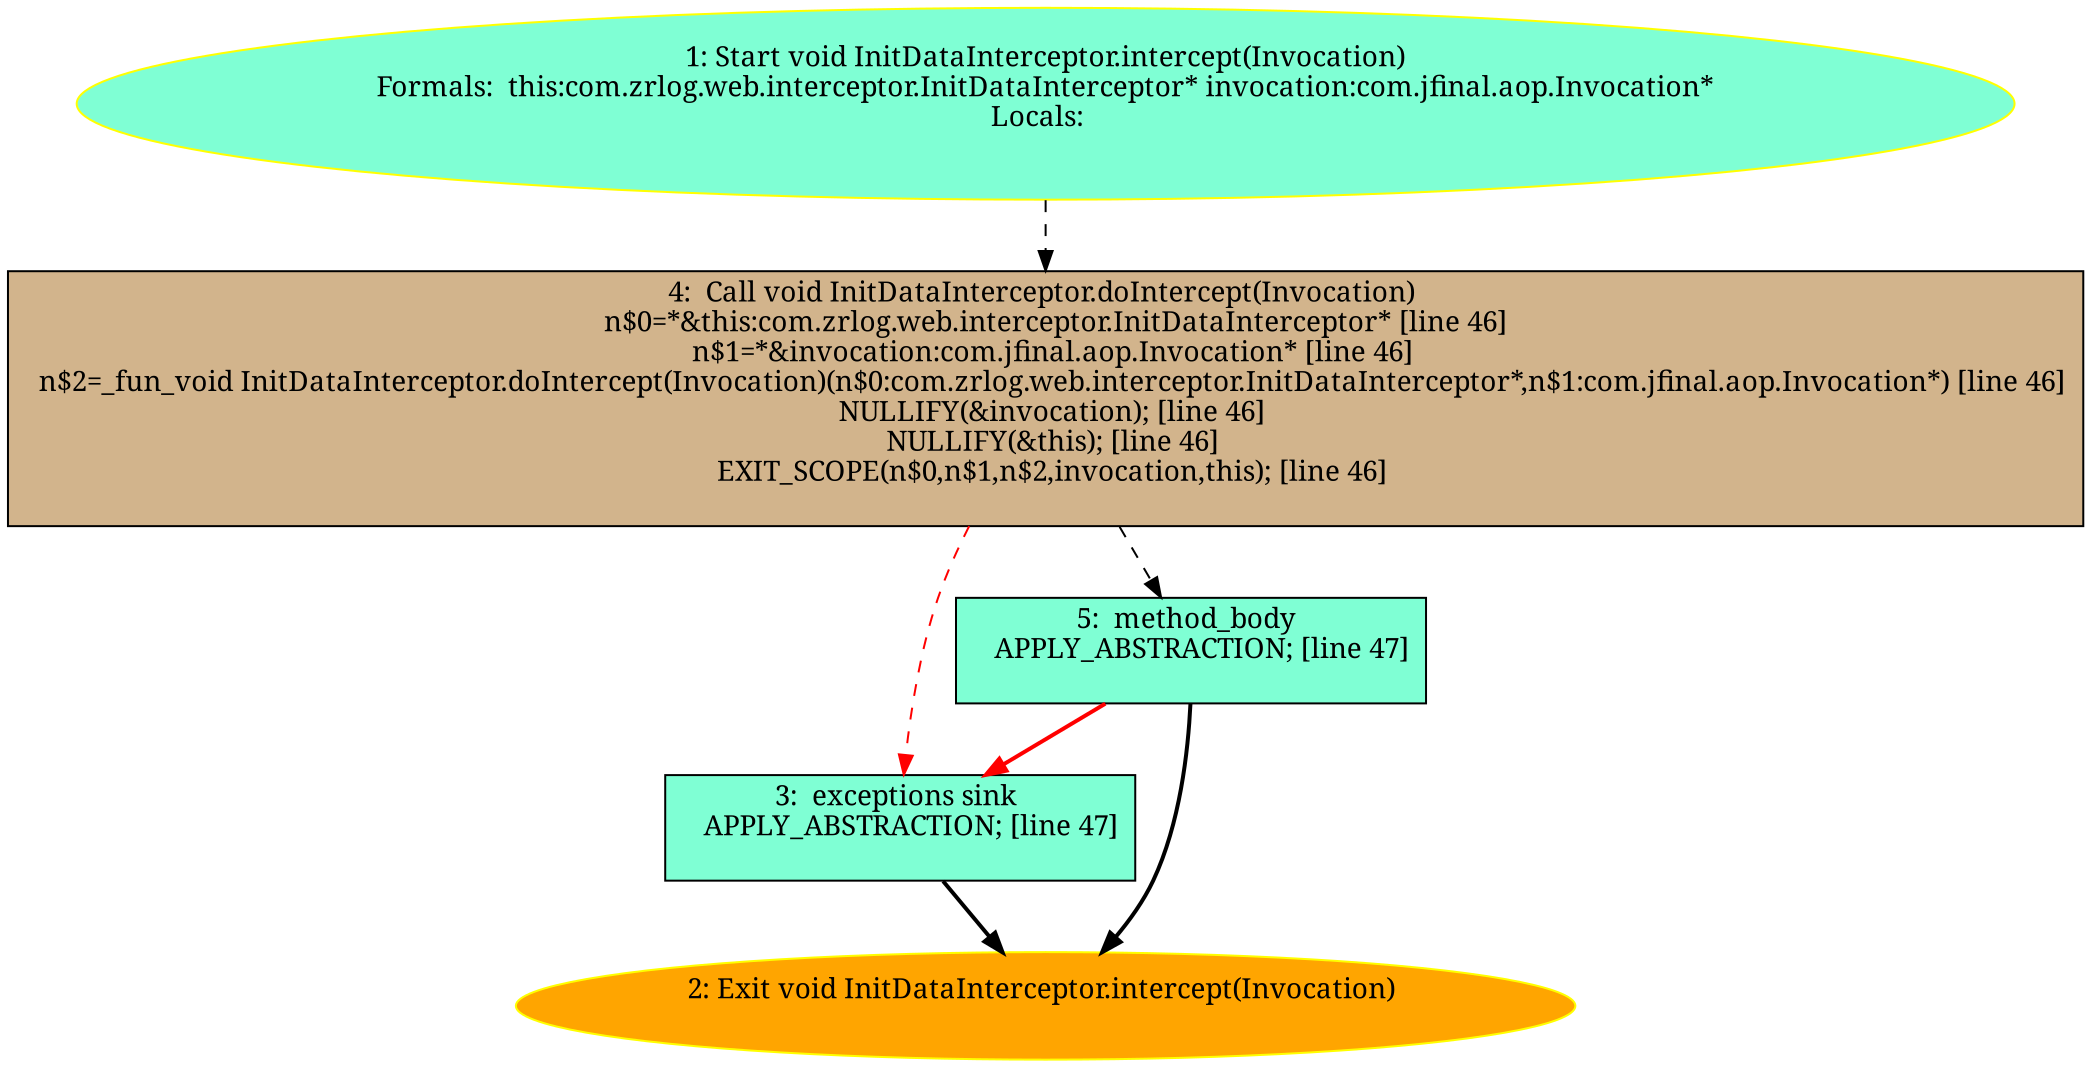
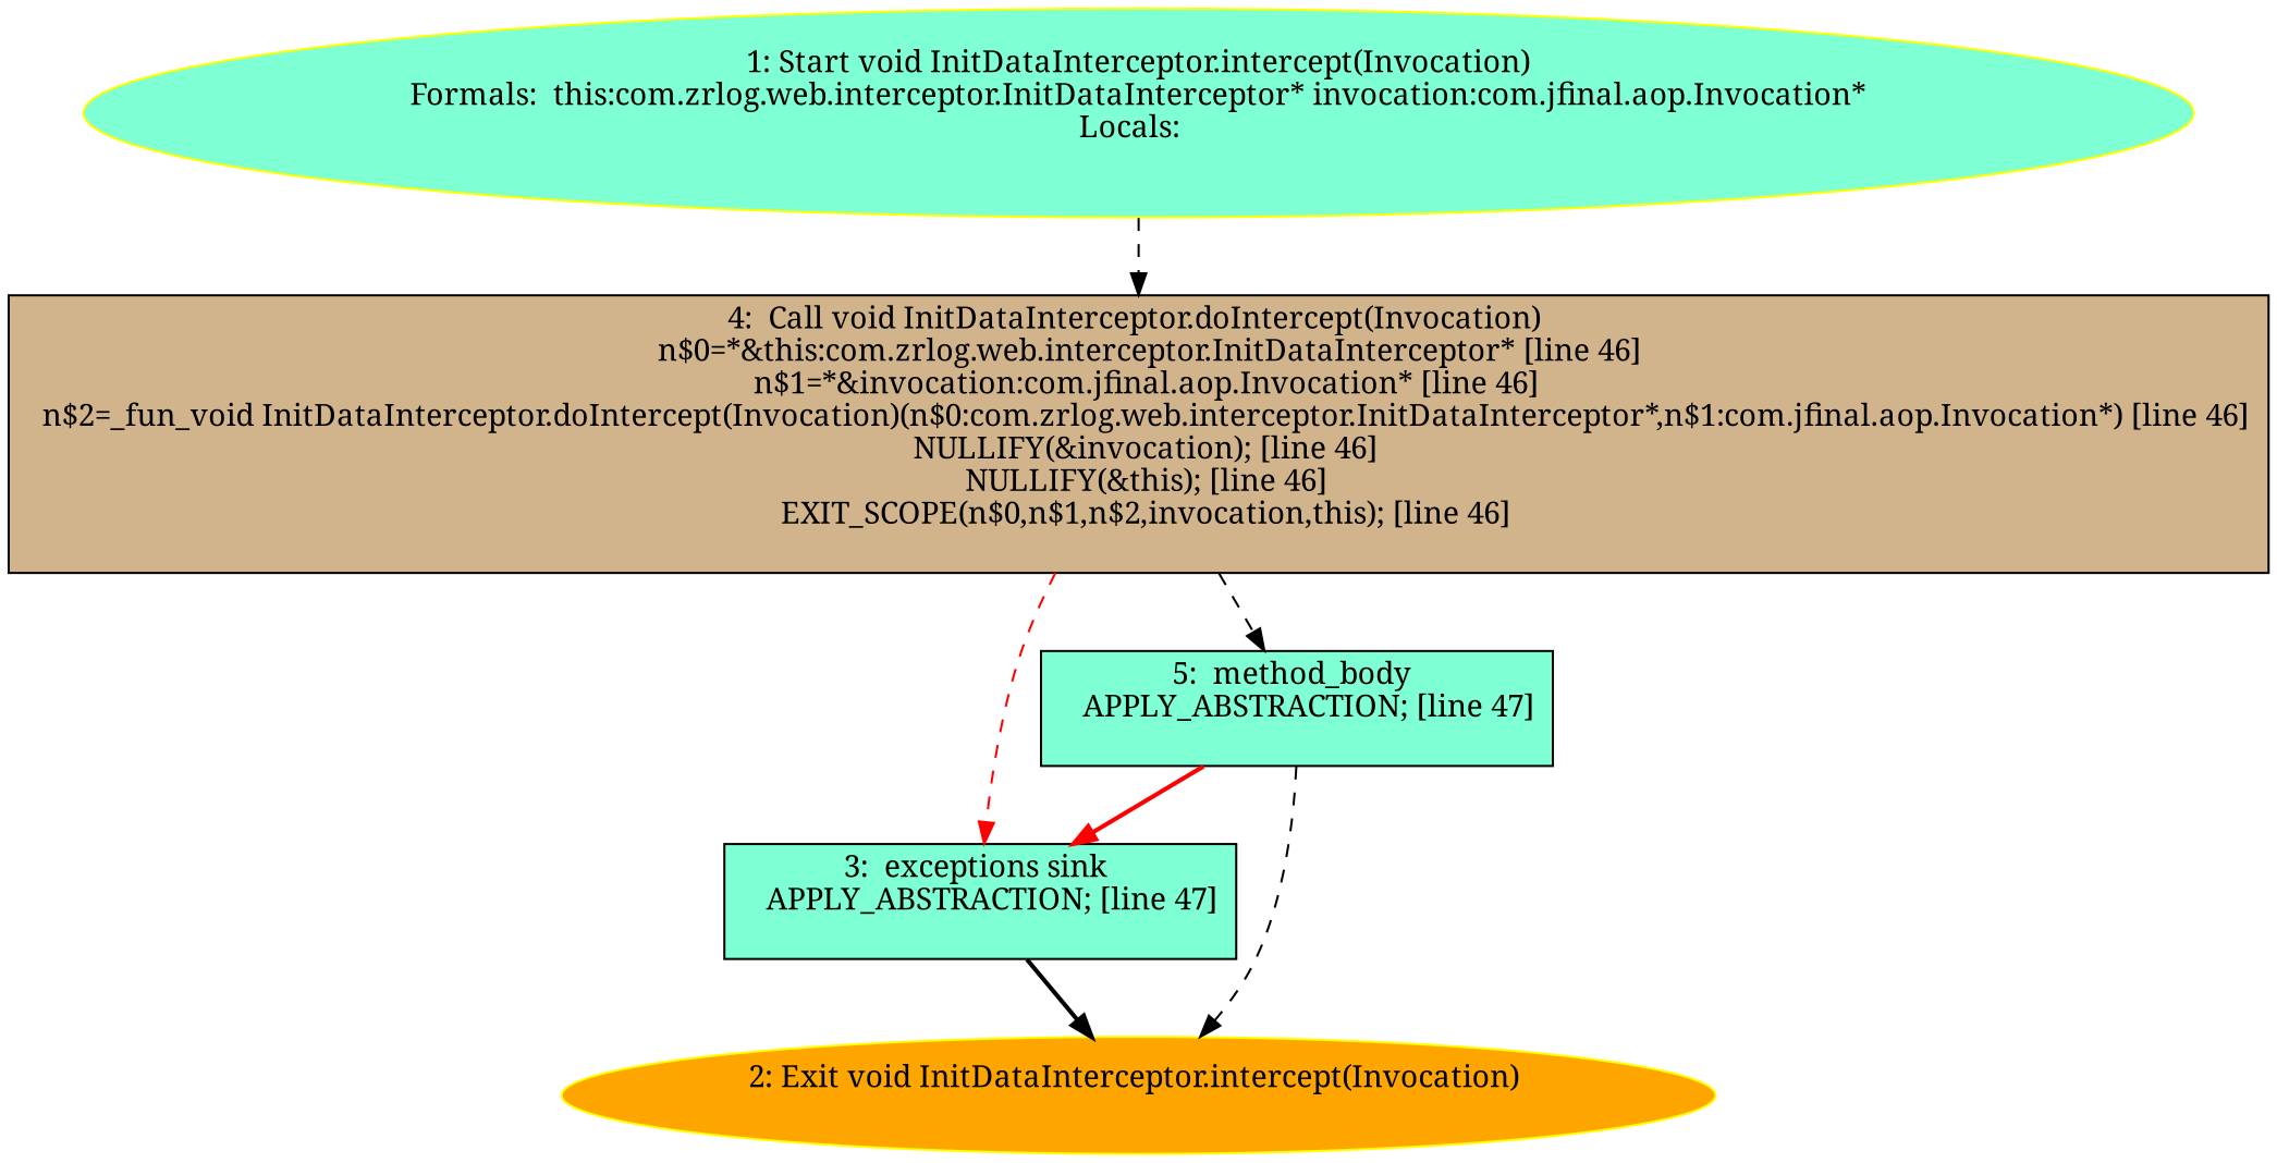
  digraph {
    fontname="Noto Serif"
    node [fillcolor=aquamarine fontname="Noto Serif" style=filled shape=box]
    edge [fontname="Noto Serif" style=dashed]
    n1 [color=yellow label="1: Start void InitDataInterceptor.intercept(Invocation)\nFormals:  this:com.zrlog.web.interceptor.InitDataInterceptor* invocation:com.jfinal.aop.Invocation*\nLocals:  \n  " shape=""]
    n2 [fillcolor=tan label="4:  Call void InitDataInterceptor.doIntercept(Invocation) \n   n$0=*&this:com.zrlog.web.interceptor.InitDataInterceptor* [line 46]\n  n$1=*&invocation:com.jfinal.aop.Invocation* [line 46]\n  n$2=_fun_void InitDataInterceptor.doIntercept(Invocation)(n$0:com.zrlog.web.interceptor.InitDataInterceptor*,n$1:com.jfinal.aop.Invocation*) [line 46]\n  NULLIFY(&invocation); [line 46]\n  NULLIFY(&this); [line 46]\n  EXIT_SCOPE(n$0,n$1,n$2,invocation,this); [line 46]\n "]
    n3 [label="3:  exceptions sink \n   APPLY_ABSTRACTION; [line 47]\n "]
    n4 [label="5:  method_body \n   APPLY_ABSTRACTION; [line 47]\n "]
    n5 [color=yellow fillcolor=orange label="2: Exit void InitDataInterceptor.intercept(Invocation) \n  " shape=""]
    n1 -> n2
    n2 -> n3 [color=red]
    n2 -> n4
    n3 -> n5 [style=bold]
    n4 -> n3 [color=red style=bold]
-   n4 -> n5 [style=bold]
+   n4 -> n5
  }
